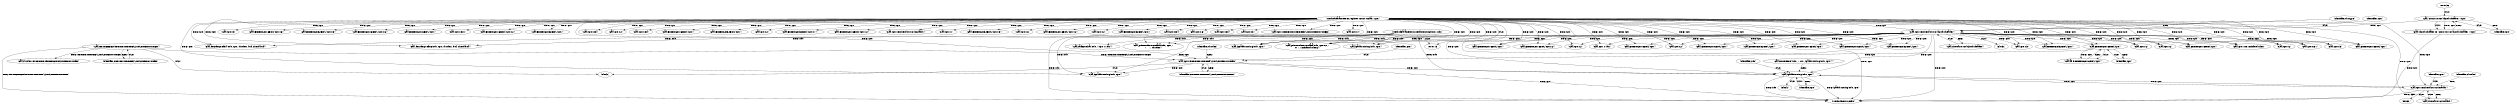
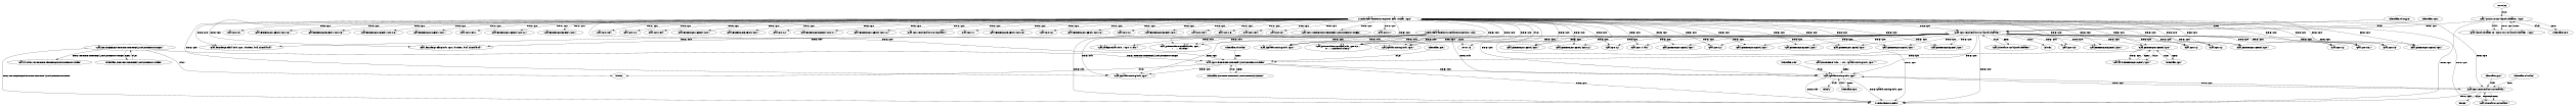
  digraph {
    n1 [label="(Call,ipaddr_string(ndo, tptr))"]
    n2 [label="(Call,tptr+=sizeof(struct in_addr))"]
    n3 [label="(MethodReturn,RET)"]
    n4 [label="(Identifier,tptr)"]
    n5 [label="(Block,)"]
    n6 [label="(Call,sizeof(struct in_addr))"]
    n7 [label="(Block,)"]
    n8 [label="(MethodParameterIn,netdissect_options *ndo)"]
    n9 [label="(Call,decode_prefix6(ndo, tptr, tlv_tlen, buf, sizeof(buf)))"]
    n10 [label="(Call,print_unknown_data(ndo, tptr+2, \"\n\t\t  \", vc_info_tlv_len-2))"]
    n11 [label="(Call,decode_prefix4(ndo, tptr, tlv_tlen, buf, sizeof(buf)))"]
    n12 [label="(Call,safeputchar(ndo, *(tptr + idx)))"]
    n13 [label="(Call,ipaddr_string(ndo, tptr))"]
    n14 [label="(Call,print_unknown_data(ndo, tptr, \"\n\t      \", tlv_tlen))"]
    n15 [label="(Call,ip6addr_string(ndo, tptr))"]
    n16 [label="(Call,ip6addr_string(ndo, tptr))"]
    1000113
    n18 [label="(Call,tptr+=LDP_TLV_ADDRESS_LIST_AFNUM_LEN)"]
    n19 [label="(Block,)"]
    n20 [label="(Identifier,LDP_TLV_ADDRESS_LIST_AFNUM_LEN)"]
    n21 [label="(Call,TLV_TCHECK(LDP_TLV_ADDRESS_LIST_AFNUM_LEN))"]
    n22 [label="(Identifier,LDP_TLV_ADDRESS_LIST_AFNUM_LEN)"]
    n23 [label="(Call,tlv_tlen -= LDP_TLV_EXTRACT_LIST_AFNUM_LEN)"]
    n24 [label="(Call,EXTRACT_16BITS(tptr))"]
    n25 [label="(Call,af = EXTRACT_16BITS(tptr))"]
    n26 [label="(Identifier,tptr)"]
    n27 [label="(Call,tptr+=sizeof(struct ldp_tlv_header))"]
    n28 [label="(Call,tptr+3)"]
    n29 [label="(Call,EXTRACT_32BITS(tptr))"]
    n30 [label="(Block,)"]
    n31 [label="(Call,EXTRACT_16BITS(tptr))"]
    n32 [label="(Call,tptr+2)"]
    n33 [label="(Call,EXTRACT_16BITS(tptr+2))"]
    n34 [label="(Call,EXTRACT_32BITS(tptr))"]
    n35 [label="(Call,tptr+2)"]
    n36 [label="(Call,EXTRACT_16BITS(tptr))"]
-   n37 [label="(Call,tptr += vc_info_tlv_len)"]
    n38 [label="(Call,EXTRACT_16BITS(tptr))"]
    n39 [label="(Call,sizeof(struct ldp_tlv_header))"]
    n40 [label="(Call,EXTRACT_16BITS(tptr))"]
    n41 [label="(Call,tptr + idx)"]
    n42 [label="(Call,EXTRACT_16BITS(tptr))"]
    n43 [label="(Call,EXTRACT_16BITS(tptr))"]
    n44 [label="(Call,tptr+2)"]
    n45 [label="(Call,tptr+3)"]
    n46 [label="(Call,EXTRACT_32BITS(tptr))"]
    n47 [label="(Call,EXTRACT_16BITS(tptr))"]
    n48 [label="(Call,tptr+2)"]
    n49 [label="(Call,tptr+2)"]
    n50 [label="(Call,tptr+=1)"]
    n51 [label="(Call,(const struct ldp_tlv_header *)tptr)"]
    n52 [label="(Identifier,tptr)"]
    n53 [label="(Call,ldp_tlv_header = (const struct ldp_tlv_header *)tptr)"]
-   n54 [label="(MethodParameterIn,register const u_char *tptr)"]
+   n54 [label="(MethodParameterIn,register char u_char *tptr)"]
    n55 [label="(Call,tptr+3)"]
    n56 [label="(Call,EXTRACT_16BITS(tptr+6))"]
    n57 [label="(Call,EXTRACT_32BITS(tptr+3))"]
    n58 [label="(Call,EXTRACT_16BITS(tptr+6))"]
    n59 [label="(Call,EXTRACT_16BITS(tptr))"]
    n60 [label="(Call,tptr+=11)"]
    n61 [label="(Call,EXTRACT_16BITS(tptr+2))"]
    n62 [label="(Call,EXTRACT_32BITS(tptr))"]
    n63 [label="(Call,tptr+=4)"]
    n64 [label="(Call,tptr+2)"]
    n65 [label="(Call,tptr+=4)"]
    n66 [label="(Call,EXTRACT_16BITS(tptr))"]
    n67 [label="(Call,EXTRACT_32BITS(tptr))"]
    n68 [label="(Call,tptr+2)"]
    n69 [label="(Call,EXTRACT_32BITS(tptr+7))"]
    n70 [label="(Call,EXTRACT_16BITS(tptr+2))"]
    n71 [label="(Call,tptr+=sizeof(struct in6_addr))"]
    n72 [label="(Call,tptr+1)"]
    n73 [label="(Call,EXTRACT_32BITS(tptr+3))"]
    n74 [label="(Call,tptr+6)"]
    n75 [label="(Call,EXTRACT_16BITS(tptr+2))"]
    n76 [label="(Call,tptr+2)"]
    n77 [label="(Call,EXTRACT_32BITS(tptr))"]
    n78 [label="(Call,tptr+=4)"]
    n79 [label="(Call,tptr+6)"]
    n80 [label="(Call,tptr+=4)"]
    n81 [label="(Call,tptr+3)"]
    n82 [label="(Call,tptr+=LDP_TLV_ADDRESS_LIST_AFNUM_LEN)"]
    n83 [label="(Call,tptr+7)"]
    n84 [label="(Identifier,tptr)"]
    n85 [label="(Identifier,tlv_tlen)"]
    n86 [label="(Call,ND_PRINT((ndo, \" %s\", ipaddr_string(ndo, tptr))))"]
    n87 [label="(Identifier,tlv_tlen)"]
    n88 [label="(Identifier,ndo)"]
    n89 [label="(Identifier,tptr)"]
    n90 [label="(Identifier,tlv_type)"]
    n91 [label="(Identifier,tptr)"]
    1000136
    n1 -> n2 [label="DDG: tptr"]
    n1 -> n3 [label="DDG: ipaddr_string(ndo, tptr)"]
    n1 -> n3 [label="DDG: ndo"]
    n1 -> n4 [label="CFG: "]
    n1 -> n5 [label="AST: "]
    n2 -> n1 [label="DDG: tptr"]
    n2 -> n3 [label="DDG: tptr"]
    n2 -> n6 [label="CFG: "]
    n2 -> n7 [label="AST: "]
    n4 -> n1 [label="AST: "]
-   n6 -> n2 [label="AST: "]
+   n6 -> n2 [label="TCHECK: "]
    n8 -> n1 [label="DDG: ndo"]
    n8 -> n3 [label="DDG: ndo"]
    n8 -> n9 [label="DDG: ndo"]
    n8 -> n10 [label="DDG: ndo"]
    n8 -> n11 [label="DDG: ndo"]
    n8 -> n12 [label="DDG: ndo"]
    n8 -> n13 [label="DDG: ndo"]
    n8 -> n14 [label="DDG: ndo"]
    n8 -> n15 [label="DDG: ndo"]
    n8 -> n16 [label="DDG: ndo"]
    n8 -> 1000113 [label="AST: "]
    n18 -> n1 [label="DDG: tptr"]
    n18 -> n3 [label="DDG: tptr"]
    n18 -> n15 [label="DDG: tptr"]
    n18 -> n19 [label="AST: "]
    n18 -> n20 [label="CFG: "]
    n20 -> n18 [label="AST: "]
    n21 -> n3 [label="DDG: TLV_TCHECK(LDP_TLV_ADDRESS_LIST_AFNUM_LEN)"]
    n21 -> n18 [label="DDG: LDP_TLV_ADDRESS_LIST_AFNUM_LEN"]
    n21 -> n19 [label="AST: "]
    n21 -> n22 [label="CFG: "]
    n21 -> n23 [label="DDG: LDP_TLV_ADDRESS_LIST_AFNUM_LEN"]
    n22 -> n21 [label="AST: "]
    n24 -> n18 [label="DDG: tptr"]
    n24 -> n25 [label="AST: "]
    n24 -> n25 [label="DDG: tptr"]
    n24 -> n26 [label="CFG: "]
    n25 -> n24 [label="CFG: "]
    n26 -> n24 [label="AST: "]
    n27 -> n1 [label="DDG: tptr"]
    n27 -> n3 [label="DDG: tptr"]
    n27 -> n10 [label="DDG: tptr"]
    n27 -> n13 [label="DDG: tptr"]
    n27 -> n14 [label="DDG: tptr"]
    n27 -> n15 [label="DDG: tptr"]
    n27 -> n16 [label="DDG: tptr"]
    n27 -> n24 [label="DDG: tptr"]
    n27 -> n28 [label="DDG: tptr"]
    n27 -> n29 [label="DDG: tptr"]
    n27 -> n30 [label="AST: "]
    n27 -> n31 [label="DDG: tptr"]
    n27 -> n32 [label="DDG: tptr"]
    n27 -> n33 [label="DDG: tptr"]
    n27 -> n34 [label="DDG: tptr"]
    n27 -> n35 [label="DDG: tptr"]
    n27 -> n36 [label="DDG: tptr"]
-   n27 -> n37 [label="DDG: tptr"]
    n27 -> n38 [label="DDG: tptr"]
    n27 -> n39 [label="CFG: "]
    n27 -> n40 [label="DDG: tptr"]
    n27 -> n41 [label="DDG: tptr"]
    n27 -> n42 [label="DDG: tptr"]
    n27 -> n43 [label="DDG: tptr"]
    n27 -> n44 [label="DDG: tptr"]
    n27 -> n45 [label="DDG: tptr"]
    n27 -> n46 [label="DDG: tptr"]
    n27 -> n47 [label="DDG: tptr"]
    n27 -> n48 [label="DDG: tptr"]
    n27 -> n49 [label="DDG: tptr"]
    n27 -> n50 [label="DDG: tptr"]
    n39 -> n27 [label="AST: "]
-   n53 -> n3 [label="DDG: tptr"]
+   n51 -> n3 [label="DDG: tptr"]
    n51 -> n27 [label="DDG: tptr"]
    n51 -> n52 [label="CFG: "]
    n51 -> n53 [label="AST: "]
    n51 -> n53 [label="DDG: tptr"]
    n52 -> n51 [label="AST: "]
    n53 -> n51 [label="CFG: "]
    n54 -> n1 [label="DDG: tptr"]
    n54 -> n2 [label="DDG: tptr"]
    n54 -> n3 [label="DDG: tptr"]
    n54 -> n6 [label="DDG: tptr"]
    n54 -> n9 [label="DDG: tptr"]
    n54 -> n10 [label="DDG: tptr"]
    n54 -> n11 [label="DDG: tptr"]
    n54 -> n13 [label="DDG: tptr"]
    n54 -> n14 [label="DDG: tptr"]
    n54 -> n15 [label="DDG: tptr"]
    n54 -> n16 [label="DDG: tptr"]
    n54 -> 1000113 [label="AST: "]
    n54 -> n18 [label="DDG: tptr"]
    n54 -> n24 [label="DDG: tptr"]
    n54 -> n27 [label="DDG: tptr"]
    n54 -> n28 [label="DDG: tptr"]
    n54 -> n29 [label="DDG: tptr"]
    n54 -> n31 [label="DDG: tptr"]
    n54 -> n32 [label="DDG: tptr"]
    n54 -> n33 [label="DDG: tptr"]
    n54 -> n34 [label="DDG: tptr"]
    n54 -> n35 [label="DDG: tptr"]
    n54 -> n36 [label="DDG: tptr"]
-   n54 -> n37 [label="DDG: tptr"]
    n54 -> n38 [label="DDG: tptr"]
    n54 -> n40 [label="DDG: tptr"]
    n54 -> n41 [label="DDG: tptr"]
    n54 -> n42 [label="DDG: tptr"]
    n54 -> n43 [label="DDG: tptr"]
    n54 -> n44 [label="DDG: tptr"]
    n54 -> n45 [label="DDG: tptr"]
    n54 -> n46 [label="DDG: tptr"]
    n54 -> n47 [label="DDG: tptr"]
    n54 -> n48 [label="DDG: tptr"]
    n54 -> n49 [label="DDG: tptr"]
    n54 -> n50 [label="DDG: tptr"]
    n54 -> n55 [label="DDG: tptr"]
    n54 -> n56 [label="DDG: tptr"]
    n54 -> n57 [label="DDG: tptr"]
    n54 -> n58 [label="DDG: tptr"]
    n54 -> n59 [label="DDG: tptr"]
    n54 -> n60 [label="DDG: tptr"]
    n54 -> n61 [label="DDG: tptr"]
    n54 -> n62 [label="DDG: tptr"]
    n54 -> n63 [label="DDG: tptr"]
    n54 -> n64 [label="DDG: tptr"]
    n54 -> n65 [label="DDG: tptr"]
    n54 -> n66 [label="DDG: tptr"]
    n54 -> n67 [label="DDG: tptr"]
    n54 -> n68 [label="DDG: tptr"]
    n54 -> n69 [label="DDG: tptr"]
    n54 -> n70 [label="DDG: tptr"]
    n54 -> n71 [label="DDG: tptr"]
    n54 -> n72 [label="DDG: tptr"]
    n54 -> n73 [label="DDG: tptr"]
    n54 -> n74 [label="DDG: tptr"]
    n54 -> n75 [label="DDG: tptr"]
    n54 -> n76 [label="DDG: tptr"]
    n54 -> n77 [label="DDG: tptr"]
    n54 -> n78 [label="DDG: tptr"]
    n54 -> n79 [label="DDG: tptr"]
    n54 -> n80 [label="DDG: tptr"]
    n54 -> n81 [label="DDG: tptr"]
    n54 -> n82 [label="DDG: tptr"]
    n54 -> n83 [label="DDG: tptr"]
    n84 -> n2 [label="AST: "]
    n85 -> n2 [label="CFG: "]
    n86 -> n1 [label="CFG: "]
    n87 -> n18 [label="CFG: "]
    n88 -> n1 [label="AST: "]
    n89 -> n27 [label="AST: "]
    n90 -> n27 [label="CFG: "]
    n91 -> n18 [label="AST: "]
    1000136 -> n51 [label="AST: "]
  }
